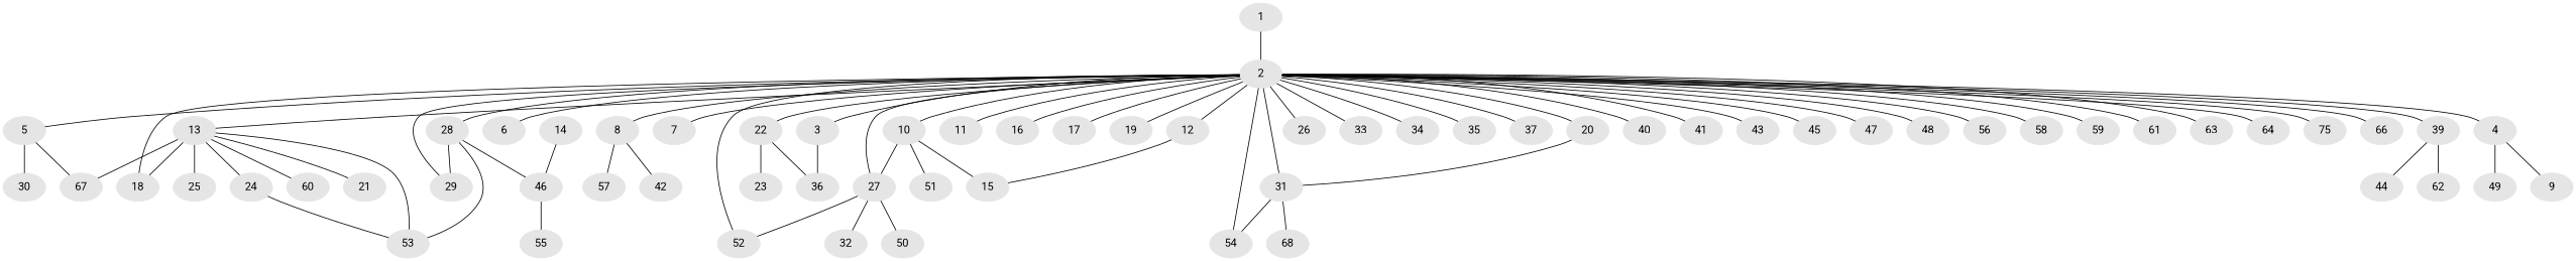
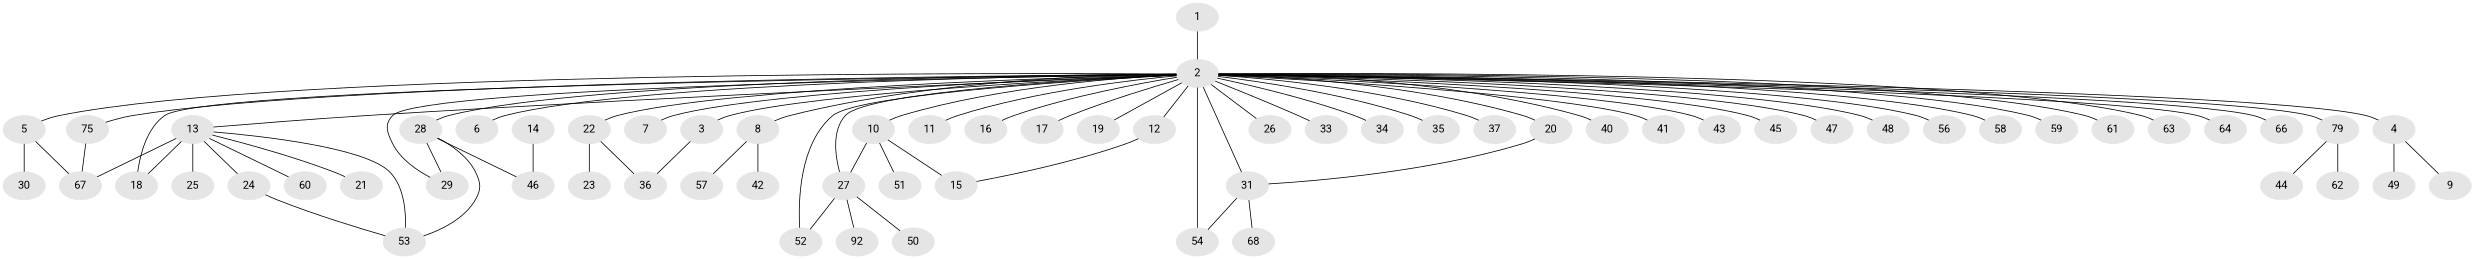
  graph {
    fontname=Roboto
    node [color=gray90 fontname=Roboto style=filled]
    edge [fontname=Roboto weight=1.0]
    1
    2
    3
    4
    5
    6
    7
    8
    10
    11
    12
    13
    16
    17
    18
    19
    20
    22
    26
    27
    28
    29
    31
    33
    34
    35
    37
-   39
+   39 [label=79]
    40
    41
    43
    45
    47
    48
    52
    54
    56
    58
    59
    61
    63
    64
    n43 [label=75]
    66
    36
    9
    49
    30
    67
    42
    57
    15
    51
    21
    24
    25
    53
    60
    23
-   32
+   32 [label=92]
    50
    46
    n63 [label=68]
    44
    62
    14
-   55
    1 -- 2
    2 -- 3
    2 -- 4
    2 -- 5
    2 -- 6
    2 -- 7
    2 -- 8 [weight=2.0]
    2 -- 10
    2 -- 11
    2 -- 12
    2 -- 13
    2 -- 16
    2 -- 17
    2 -- 18
    2 -- 19
    2 -- 20
    2 -- 22
    2 -- 26
    2 -- 27 [weight=2.0]
    2 -- 28
    2 -- 29
    2 -- 31
    2 -- 33
    2 -- 34
    2 -- 35
    2 -- 37
    2 -- 39
    2 -- 40
    2 -- 41
    2 -- 43
    2 -- 45
    2 -- 47
    2 -- 48
    2 -- 52 [weight=2.0]
    2 -- 54
    2 -- 56
    2 -- 58
    2 -- 59
    2 -- 61
    2 -- 63
    2 -- 64
    2 -- n43
    2 -- 66
    3 -- 36
    4 -- 9
    4 -- 49
    5 -- 30 [weight=3.0]
    5 -- 67
    8 -- 42
    8 -- 57
    10 -- 27
    10 -- 15 [weight=4.0]
    10 -- 51
    12 -- 15
    13 -- 18
    13 -- 67
    13 -- 21
    13 -- 24
    13 -- 25 [weight=6.0]
    13 -- 53
    13 -- 60
    20 -- 31
    22 -- 36
    22 -- 23
    27 -- 52 [weight=2.0]
    27 -- 32
    27 -- 50
    28 -- 29
    28 -- 53
    28 -- 46
    31 -- 54
    31 -- n63
    39 -- 44
    39 -- 62
+   n43 -- 67
    24 -- 53
-   46 -- 55
    14 -- 46
  }
